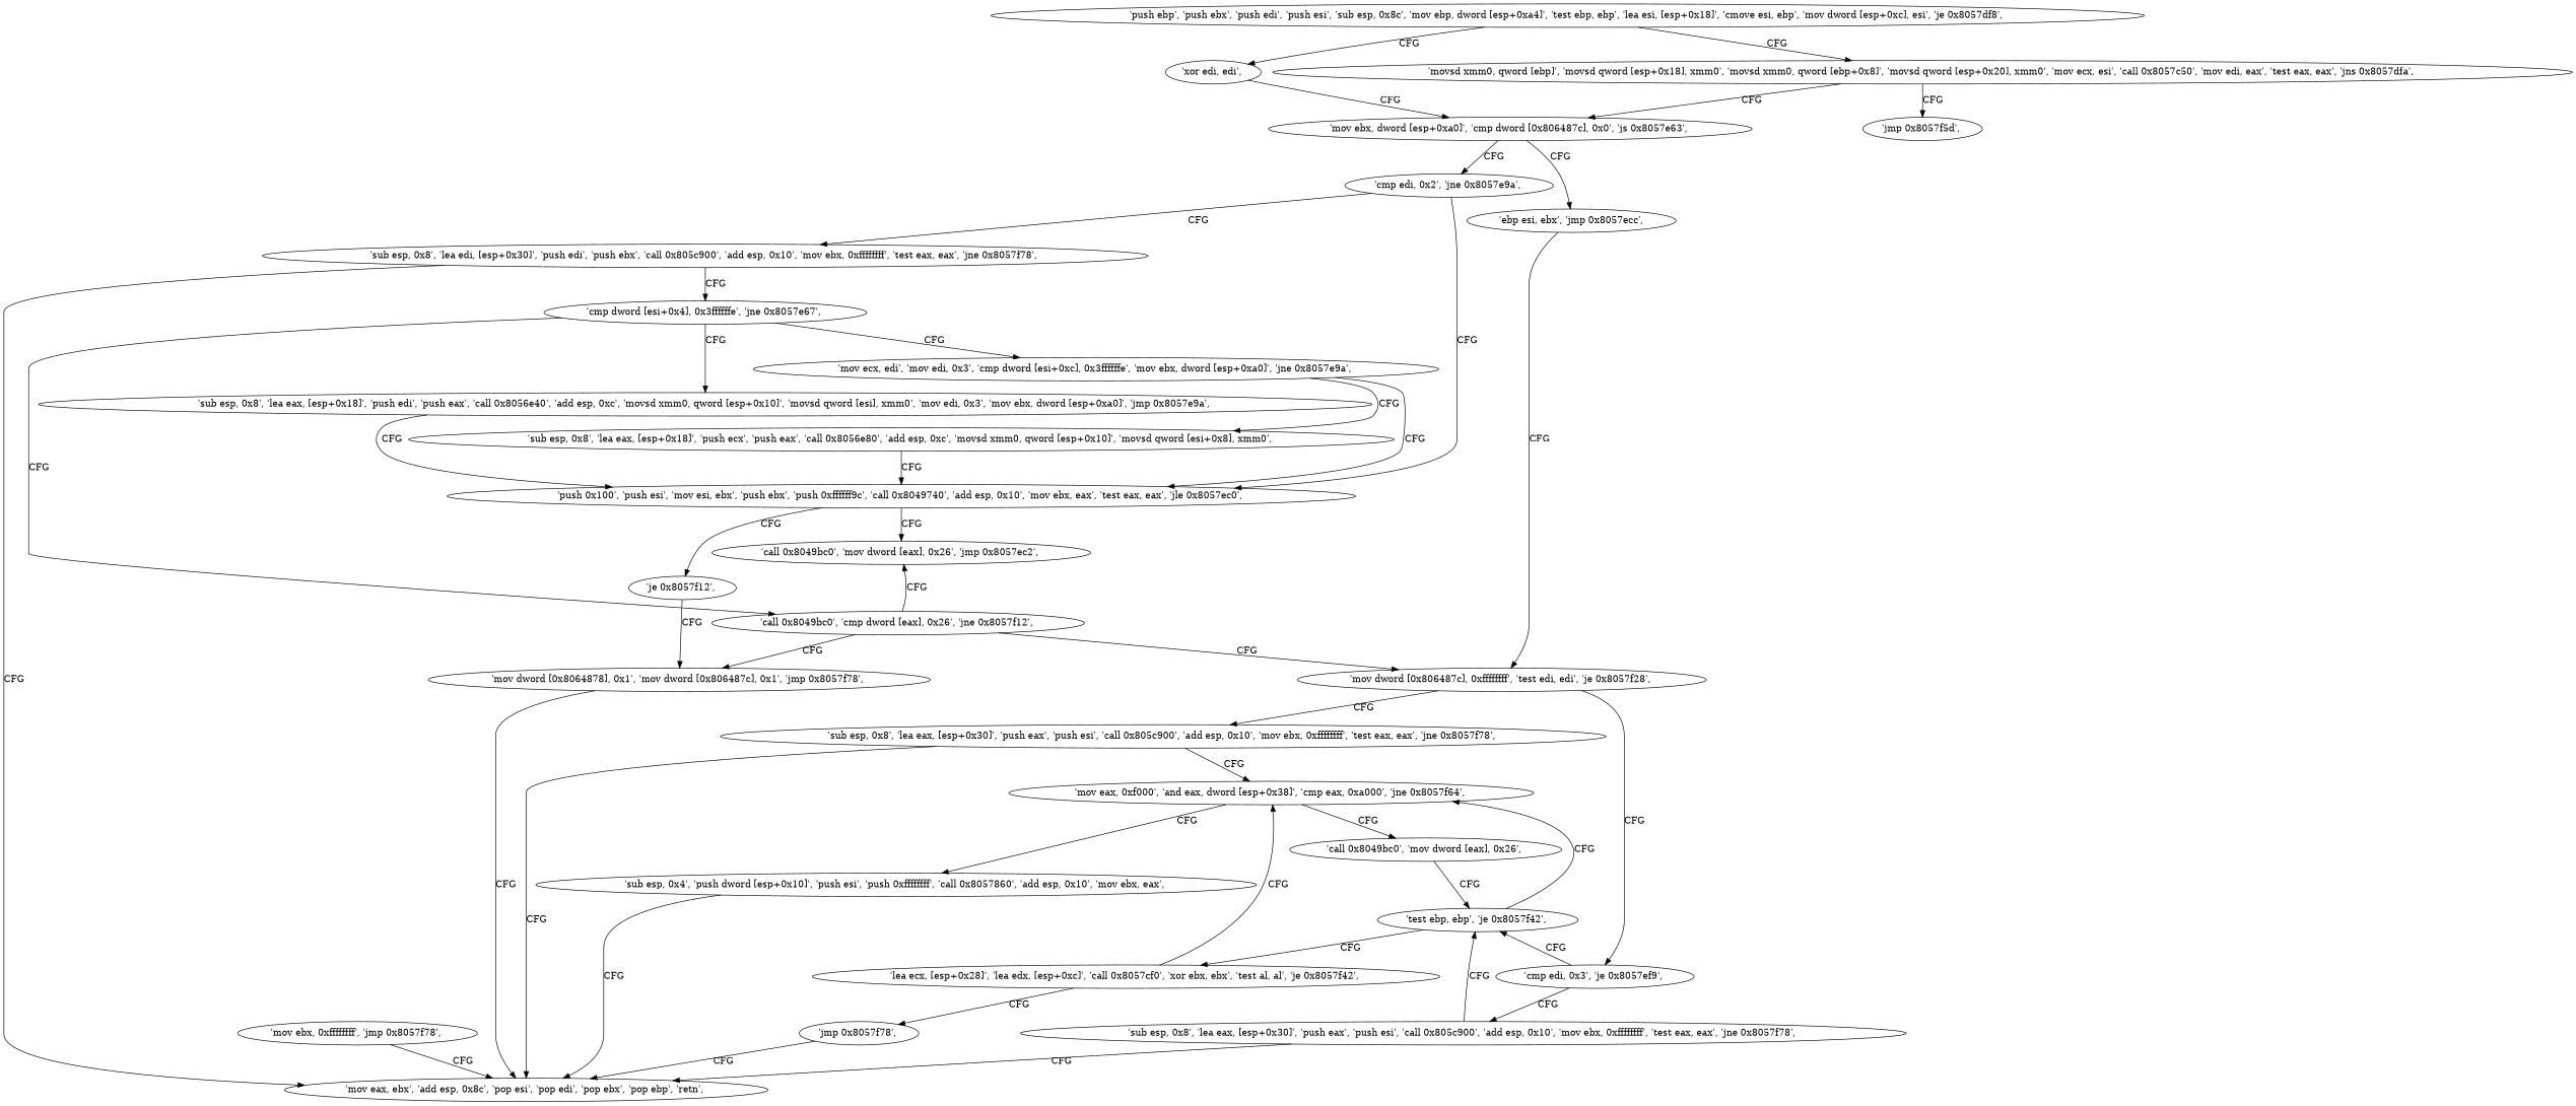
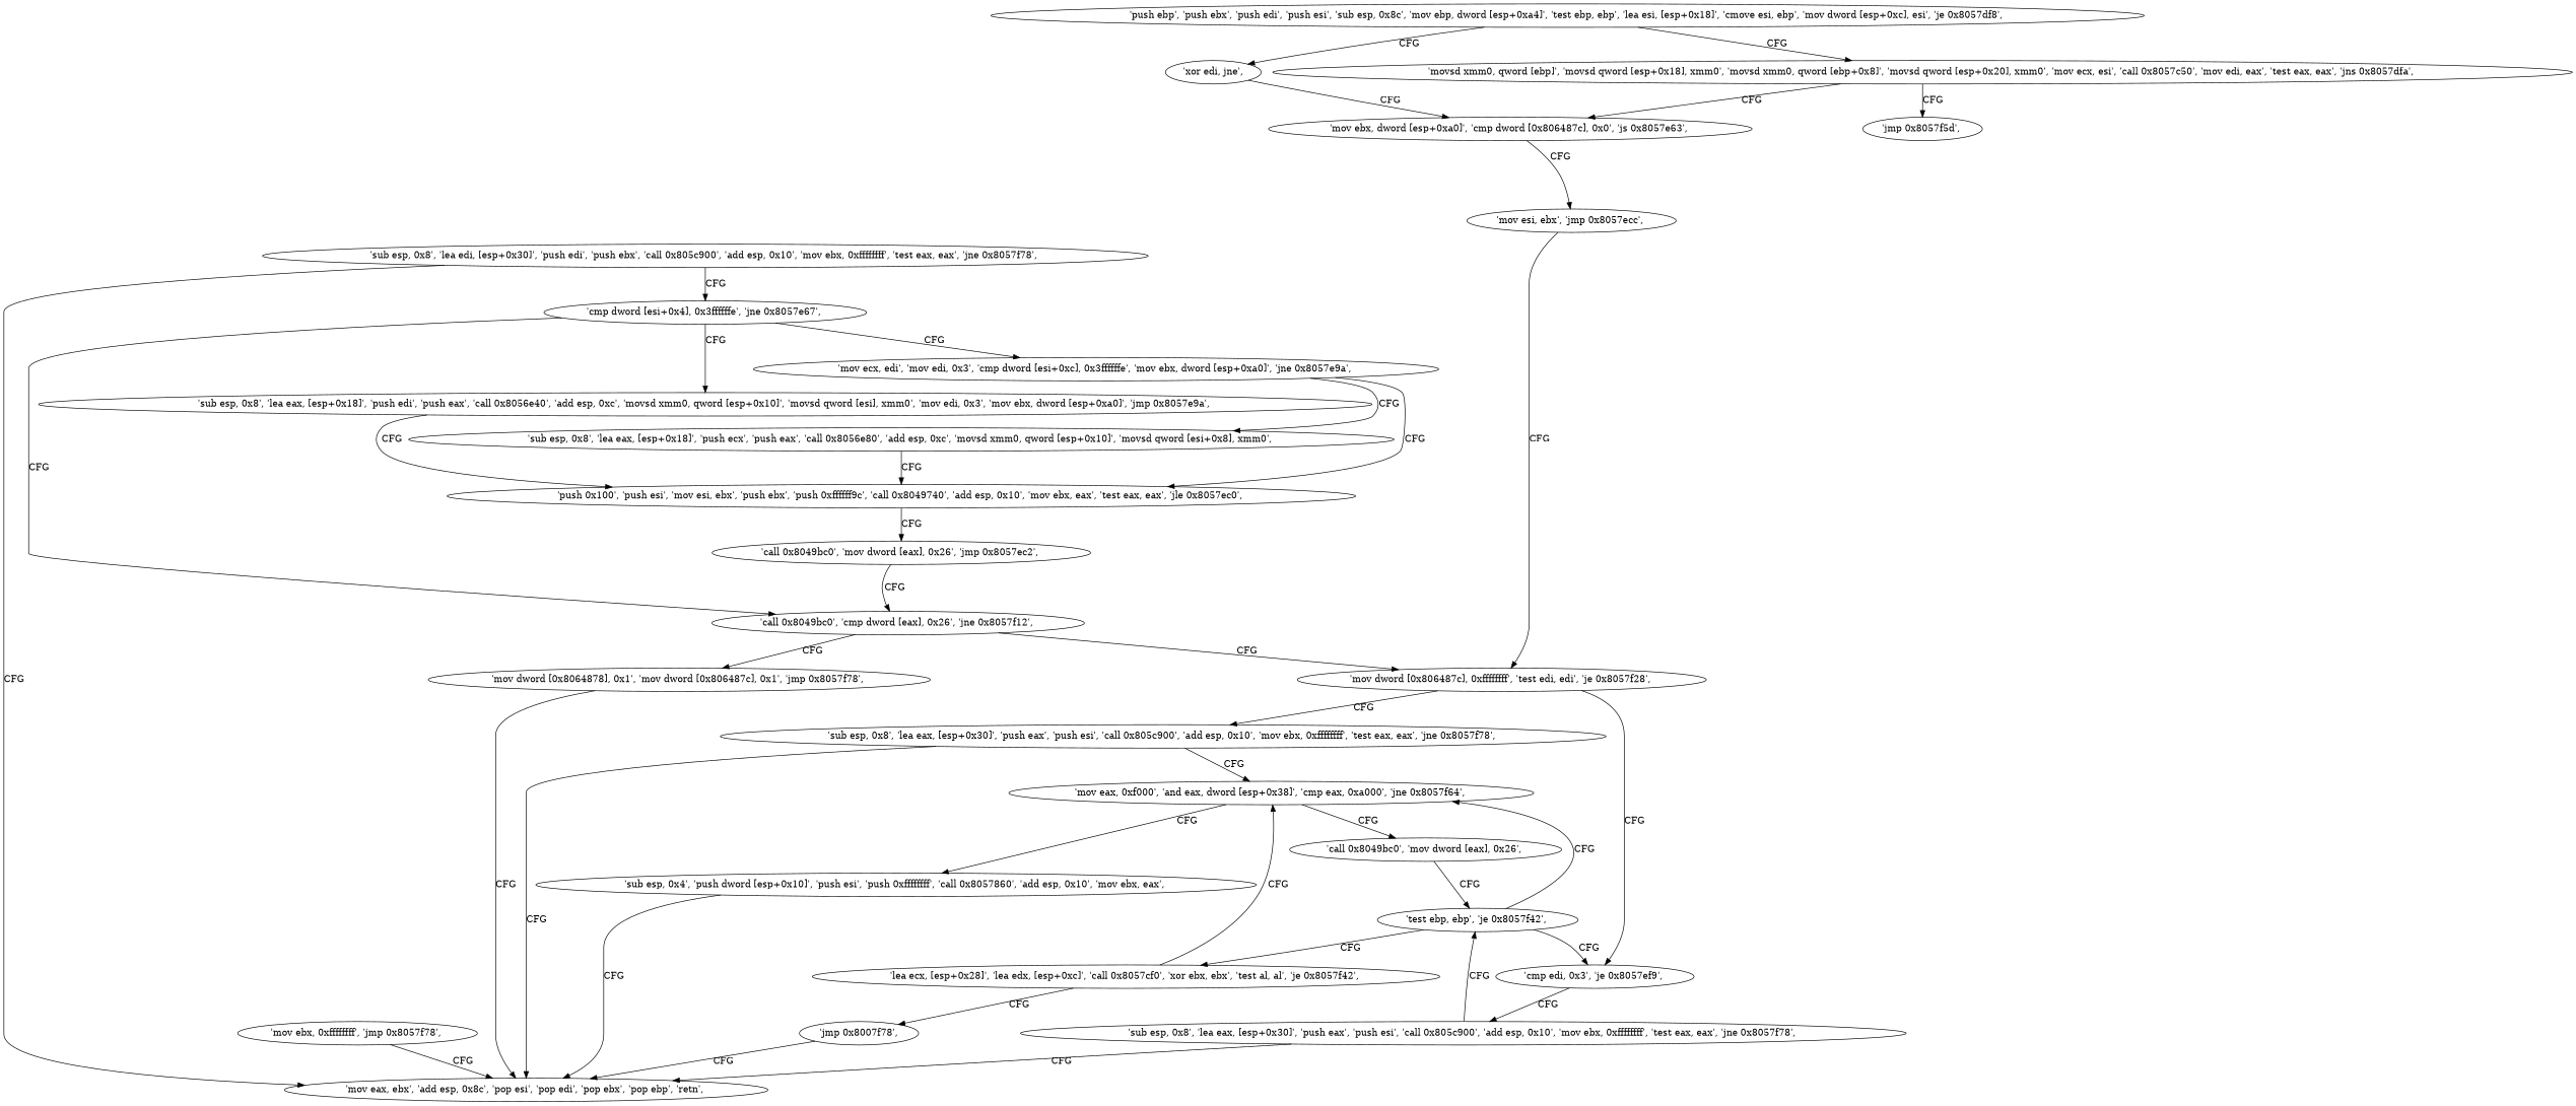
  digraph {
    n1 [label="'push ebp', 'push ebx', 'push edi', 'push esi', 'sub esp, 0x8c', 'mov ebp, dword [esp+0xa4]', 'test ebp, ebp', 'lea esi, [esp+0x18]', 'cmove esi, ebp', 'mov dword [esp+0xc], esi', 'je 0x8057df8', "]
-   n2 [label="'xor edi, edi', "]
+   n2 [label="'xor edi, jne',"]
    n3 [label="'movsd xmm0, qword [ebp]', 'movsd qword [esp+0x18], xmm0', 'movsd xmm0, qword [ebp+0x8]', 'movsd qword [esp+0x20], xmm0', 'mov ecx, esi', 'call 0x8057c50', 'mov edi, eax', 'test eax, eax', 'jns 0x8057dfa', "]
    n4 [label="'mov ebx, dword [esp+0xa0]', 'cmp dword [0x806487c], 0x0', 'js 0x8057e63', "]
    n5 [label="'jmp 0x8057f5d', "]
-   n6 [label="'ebp esi, ebx', 'jmp 0x8057ecc',"]
-   n7 [label="'cmp edi, 0x2', 'jne 0x8057e9a', "]
+   n6 [label="'mov esi, ebx', 'jmp 0x8057ecc', "]
    n8 [label="'mov dword [0x806487c], 0xffffffff', 'test edi, edi', 'je 0x8057f28', "]
    n9 [label="'push 0x100', 'push esi', 'mov esi, ebx', 'push ebx', 'push 0xffffff9c', 'call 0x8049740', 'add esp, 0x10', 'mov ebx, eax', 'test eax, eax', 'jle 0x8057ec0', "]
    n10 [label="'sub esp, 0x8', 'lea edi, [esp+0x30]', 'push edi', 'push ebx', 'call 0x805c900', 'add esp, 0x10', 'mov ebx, 0xffffffff', 'test eax, eax', 'jne 0x8057f78', "]
    n11 [label="'mov ebx, 0xffffffff', 'jmp 0x8057f78', "]
    n12 [label="'mov eax, ebx', 'add esp, 0x8c', 'pop esi', 'pop edi', 'pop ebx', 'pop ebp', 'retn', "]
    n13 [label="'sub esp, 0x8', 'lea eax, [esp+0x30]', 'push eax', 'push esi', 'call 0x805c900', 'add esp, 0x10', 'mov ebx, 0xffffffff', 'test eax, eax', 'jne 0x8057f78', "]
    n14 [label="'cmp edi, 0x3', 'je 0x8057ef9', "]
    n15 [label="'mov eax, 0xf000', 'and eax, dword [esp+0x38]', 'cmp eax, 0xa000', 'jne 0x8057f64', "]
    n16 [label="'test ebp, ebp', 'je 0x8057f42', "]
    n17 [label="'sub esp, 0x8', 'lea eax, [esp+0x30]', 'push eax', 'push esi', 'call 0x805c900', 'add esp, 0x10', 'mov ebx, 0xffffffff', 'test eax, eax', 'jne 0x8057f78', "]
-   n18 [label="'je 0x8057f12', "]
    n19 [label="'call 0x8049bc0', 'mov dword [eax], 0x26', 'jmp 0x8057ec2', "]
    n20 [label="'cmp dword [esi+0x4], 0x3ffffffe', 'jne 0x8057e67', "]
    n21 [label="'mov dword [0x8064878], 0x1', 'mov dword [0x806487c], 0x1', 'jmp 0x8057f78', "]
    n22 [label="'call 0x8049bc0', 'cmp dword [eax], 0x26', 'jne 0x8057f12', "]
    n23 [label="'mov ecx, edi', 'mov edi, 0x3', 'cmp dword [esi+0xc], 0x3ffffffe', 'mov ebx, dword [esp+0xa0]', 'jne 0x8057e9a', "]
    n24 [label="'sub esp, 0x8', 'lea eax, [esp+0x18]', 'push edi', 'push eax', 'call 0x8056e40', 'add esp, 0xc', 'movsd xmm0, qword [esp+0x10]', 'movsd qword [esi], xmm0', 'mov edi, 0x3', 'mov ebx, dword [esp+0xa0]', 'jmp 0x8057e9a', "]
    n25 [label="'sub esp, 0x4', 'push dword [esp+0x10]', 'push esi', 'push 0xffffffff', 'call 0x8057860', 'add esp, 0x10', 'mov ebx, eax', "]
    n26 [label="'call 0x8049bc0', 'mov dword [eax], 0x26', "]
    n27 [label="'lea ecx, [esp+0x28]', 'lea edx, [esp+0xc]', 'call 0x8057cf0', 'xor ebx, ebx', 'test al, al', 'je 0x8057f42', "]
    n28 [label="'sub esp, 0x8', 'lea eax, [esp+0x18]', 'push ecx', 'push eax', 'call 0x8056e80', 'add esp, 0xc', 'movsd xmm0, qword [esp+0x10]', 'movsd qword [esi+0x8], xmm0', "]
-   n29 [label="'jmp 0x8057f78', "]
+   n29 [label="'jmp 0x8007f78',"]
    n1 -> n2 [label=CFG]
    n1 -> n3 [label=CFG]
    n2 -> n4 [label=CFG]
    n3 -> n4 [label=CFG]
    n3 -> n5 [label=CFG]
    n4 -> n6 [label=CFG]
-   n4 -> n7 [label=CFG]
    n6 -> n8 [label=CFG]
-   n7 -> n9 [label=CFG]
-   n7 -> n10 [label=CFG]
    n8 -> n13 [label=CFG]
    n8 -> n14 [label=CFG]
-   n9 -> n18 [label=CFG]
    n9 -> n19 [label=CFG]
    n10 -> n12 [label=CFG]
    n10 -> n20 [label=CFG]
    n11 -> n12 [label=CFG]
    n13 -> n12 [label=CFG]
    n13 -> n15 [label=CFG]
-   n14 -> n16 [label=CFG]
+   n16 -> n14 [label=CFG]
    n14 -> n17 [label=CFG]
    n15 -> n25 [label=CFG]
    n15 -> n26 [label=CFG]
    n16 -> n15 [label=CFG]
    n16 -> n27 [label=CFG]
    n17 -> n12 [label=CFG]
    n17 -> n16 [label=CFG]
-   n18 -> n21 [label=CFG]
-   n22 -> n19 [label=CFG]
+   n19 -> n22 [label=CFG]
    n20 -> n22 [label=CFG]
    n20 -> n23 [label=CFG]
    n20 -> n24 [label=CFG]
    n21 -> n12 [label=CFG]
    n22 -> n8 [label=CFG]
    n22 -> n21 [label=CFG]
    n23 -> n9 [label=CFG]
    n23 -> n28 [label=CFG]
    n24 -> n9 [label=CFG]
    n25 -> n12 [label=CFG]
    n26 -> n16 [label=CFG]
    n27 -> n15 [label=CFG]
    n27 -> n29 [label=CFG]
    n28 -> n9 [label=CFG]
    n29 -> n12 [label=CFG]
  }
